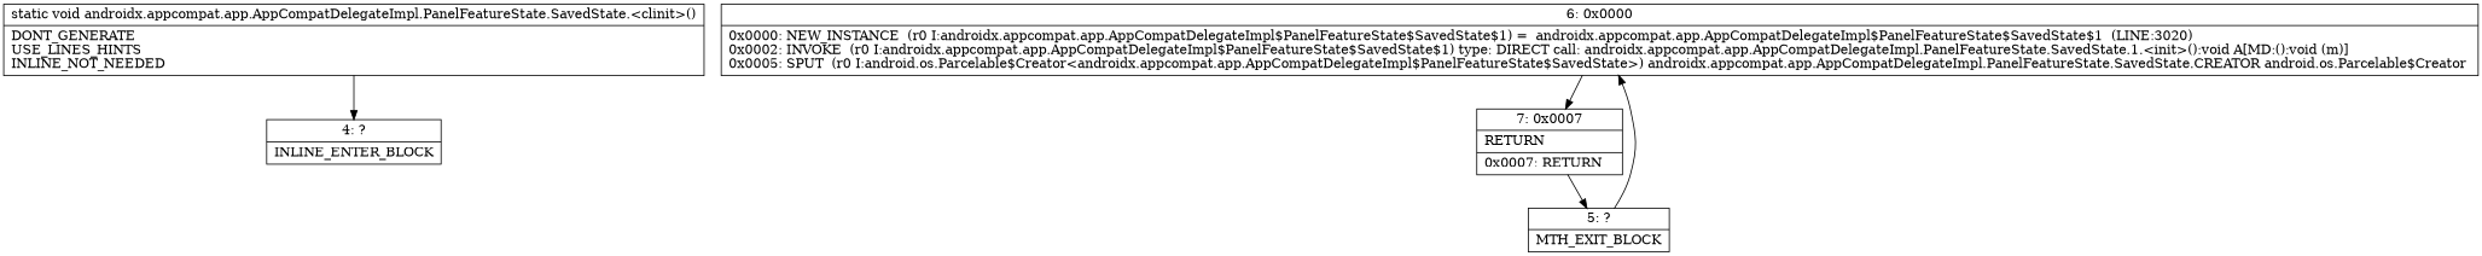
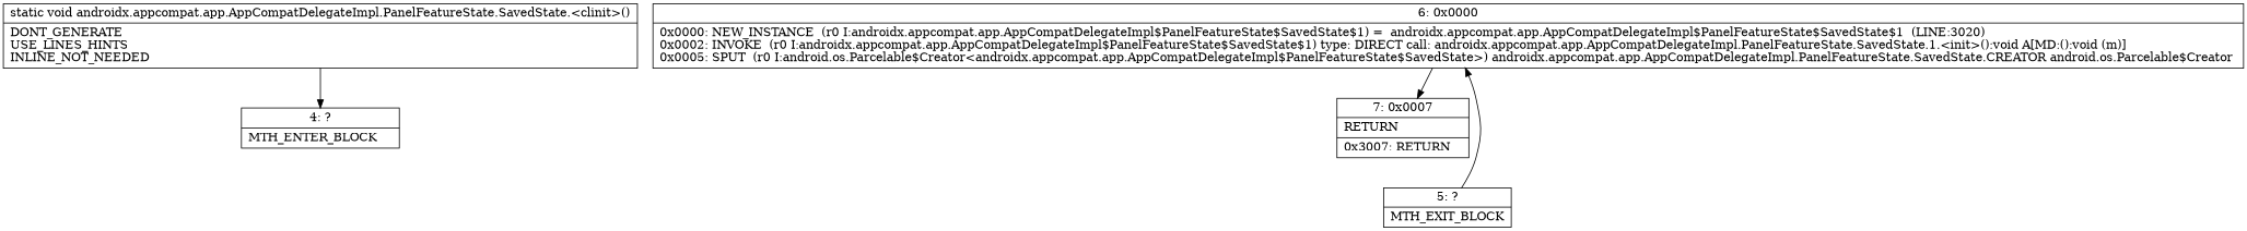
  digraph {
    node [shape=record]
-   n1 [label="{4\:\ ?|INLINE_ENTER_BLOCK\l}"]
+   n1 [label="{4\:\ ?|MTH_ENTER_BLOCK\l}"]
    n2 [label="{6\:\ 0x0000|0x0000: NEW_INSTANCE  (r0 I:androidx.appcompat.app.AppCompatDelegateImpl$PanelFeatureState$SavedState$1) =  androidx.appcompat.app.AppCompatDelegateImpl$PanelFeatureState$SavedState$1  (LINE:3020)\l0x0002: INVOKE  (r0 I:androidx.appcompat.app.AppCompatDelegateImpl$PanelFeatureState$SavedState$1) type: DIRECT call: androidx.appcompat.app.AppCompatDelegateImpl.PanelFeatureState.SavedState.1.\<init\>():void A[MD:():void (m)]\l0x0005: SPUT  (r0 I:android.os.Parcelable$Creator\<androidx.appcompat.app.AppCompatDelegateImpl$PanelFeatureState$SavedState\>) androidx.appcompat.app.AppCompatDelegateImpl.PanelFeatureState.SavedState.CREATOR android.os.Parcelable$Creator \l}"]
-   n3 [label="{7\:\ 0x0007|RETURN\l|0x0007: RETURN   \l}"]
+   n3 [label="{7\:\ 0x0007|RETURN\l|0x3007: RETURN   \l}"]
    n4 [label="{5\:\ ?|MTH_EXIT_BLOCK\l}"]
    n5 [label="{static void androidx.appcompat.app.AppCompatDelegateImpl.PanelFeatureState.SavedState.\<clinit\>()  | DONT_GENERATE\lUSE_LINES_HINTS\lINLINE_NOT_NEEDED\l}"]
    n2 -> n3
-   n3 -> n4
    n4 -> n2
    n5 -> n1
  }
